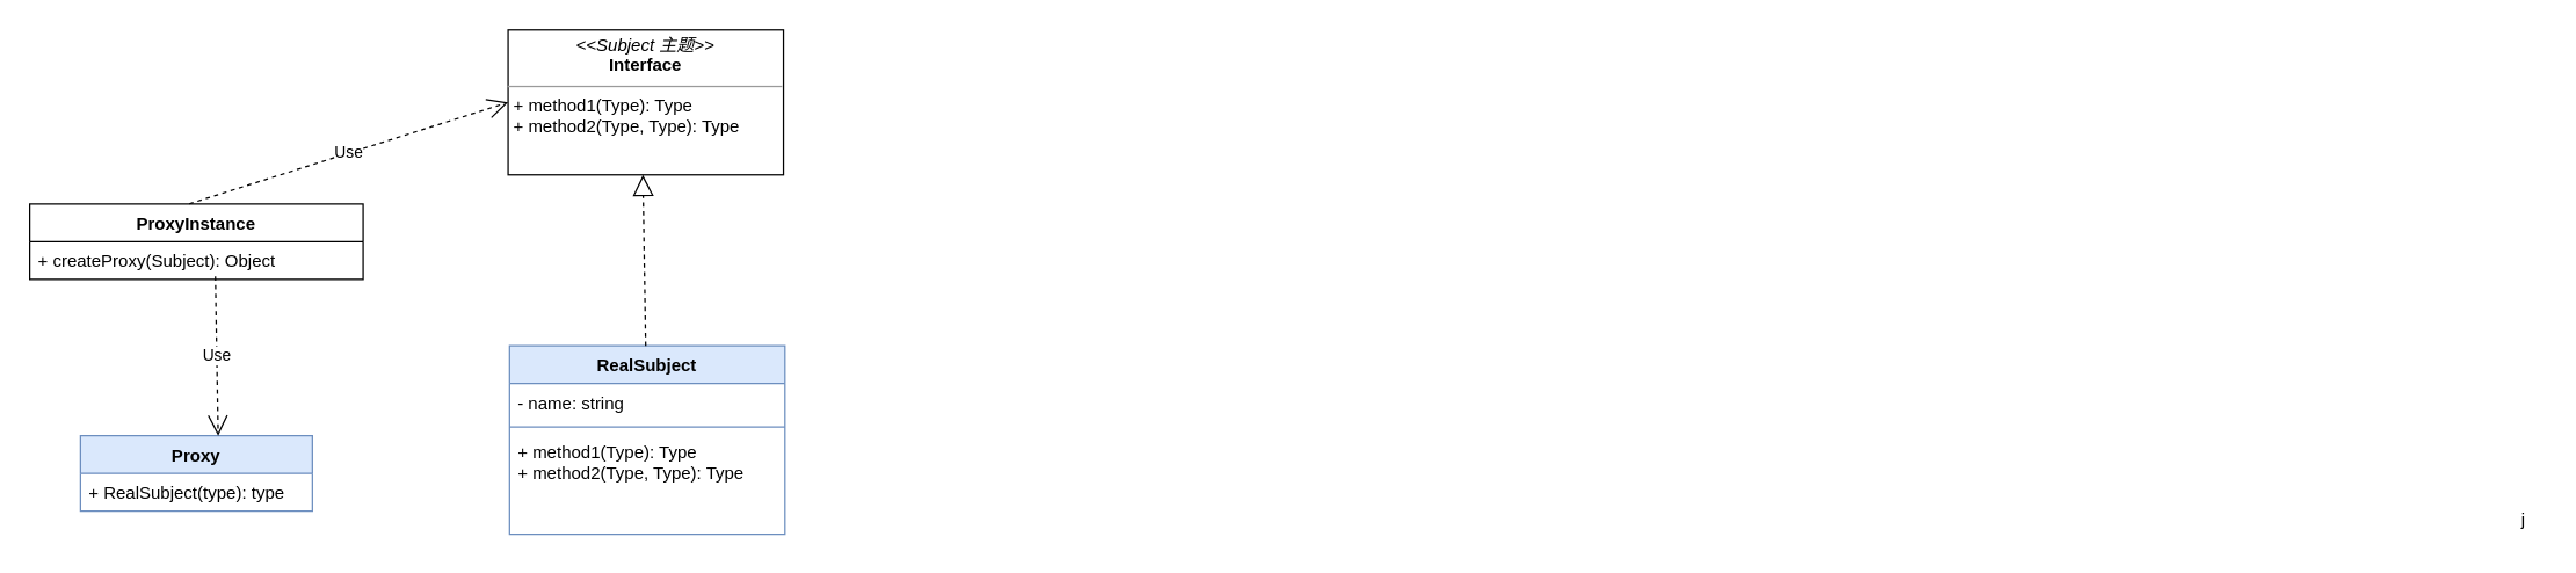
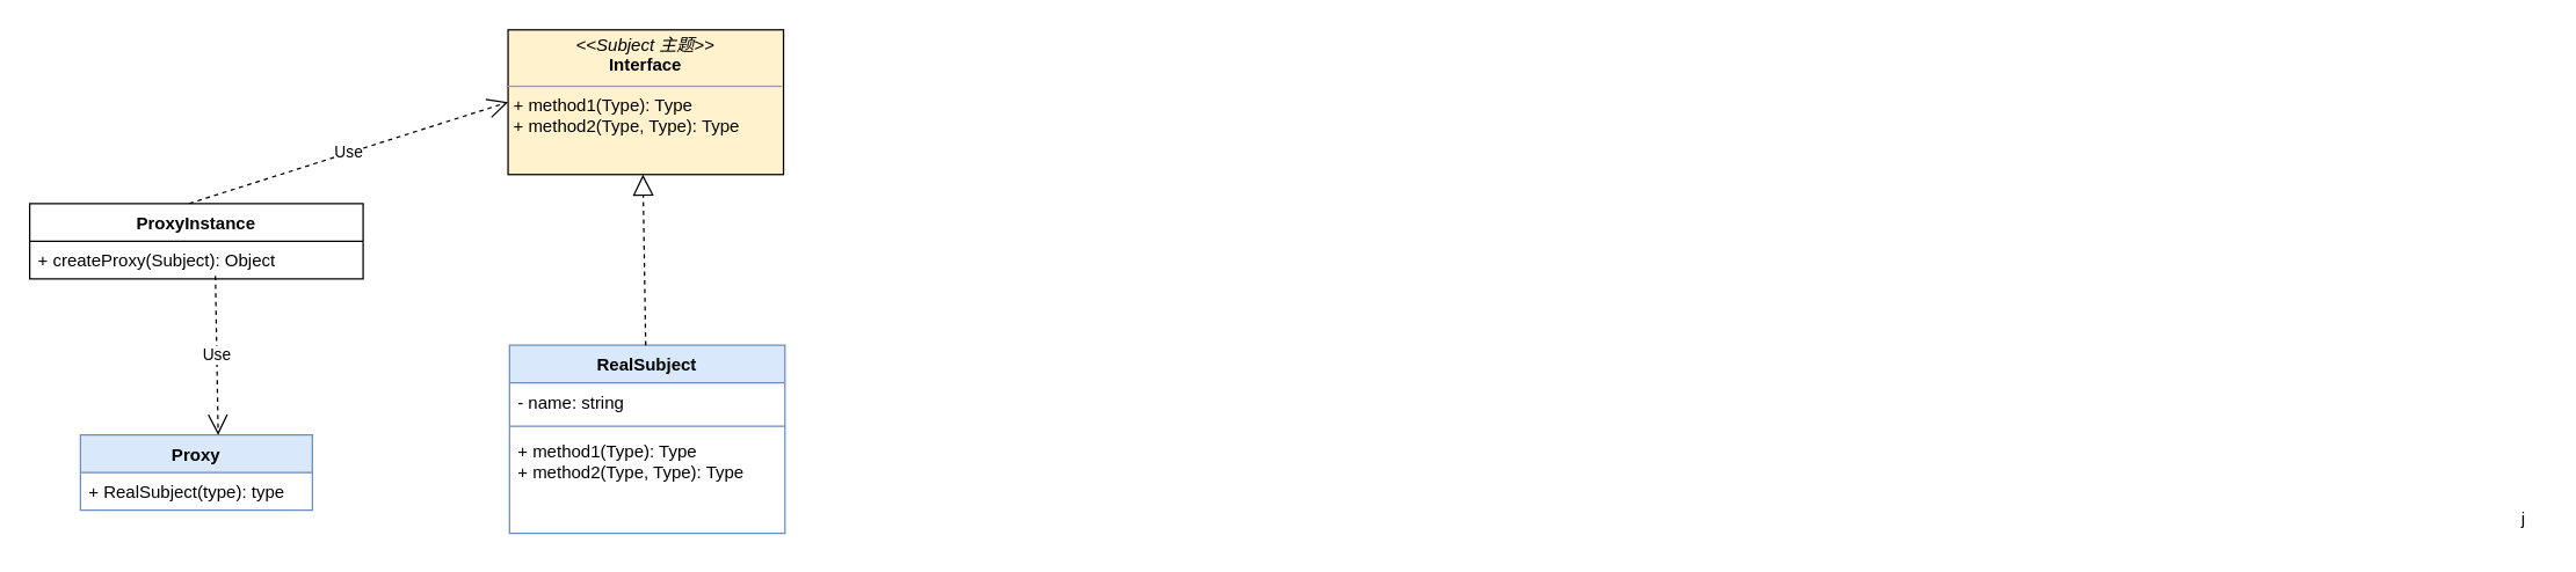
  <mxCell id="0" />
  <mxCell id="1" parent="0" />
  <mxCell id="2" value="j" style="text;html=1;align=center;verticalAlign=middle;resizable=0;points=[];autosize=1;strokeColor=none;fillColor=none;" parent="1" vertex="1"><mxGeometry x="1725" y="343" width="30" height="30" as="geometry" /></mxCell>
  <mxCell id="3" value="RealSubject" style="swimlane;fontStyle=1;align=center;verticalAlign=top;childLayout=stackLayout;horizontal=1;startSize=26;horizontalStack=0;resizeParent=1;resizeParentMax=0;resizeLast=0;collapsible=1;marginBottom=0;whiteSpace=wrap;html=1;fillColor=#dae8fc;strokeColor=#6c8ebf;" parent="1" vertex="1"><mxGeometry x="351" y="238" width="190" height="130" as="geometry" /></mxCell>
  <mxCell id="4" value="- name: string" style="text;strokeColor=none;fillColor=none;align=left;verticalAlign=top;spacingLeft=4;spacingRight=4;overflow=hidden;rotatable=0;points=[[0,0.5],[1,0.5]];portConstraint=eastwest;whiteSpace=wrap;html=1;" parent="3" vertex="1"><mxGeometry y="26" width="190" height="26" as="geometry" /></mxCell>
  <mxCell id="5" value="" style="line;strokeWidth=1;fillColor=none;align=left;verticalAlign=middle;spacingTop=-1;spacingLeft=3;spacingRight=3;rotatable=0;labelPosition=right;points=[];portConstraint=eastwest;strokeColor=inherit;" parent="3" vertex="1"><mxGeometry y="52" width="190" height="8" as="geometry" /></mxCell>
  <mxCell id="6" value="+ method1(Type): Type&lt;br style=&quot;border-color: var(--border-color);&quot;&gt;+ method2(Type, Type): Type" style="text;strokeColor=none;fillColor=none;align=left;verticalAlign=top;spacingLeft=4;spacingRight=4;overflow=hidden;rotatable=0;points=[[0,0.5],[1,0.5]];portConstraint=eastwest;whiteSpace=wrap;html=1;" parent="3" vertex="1"><mxGeometry y="60" width="190" height="70" as="geometry" /></mxCell>
- <mxCell id="7" value="&lt;p style=&quot;margin:0px;margin-top:4px;text-align:center;&quot;&gt;&lt;i&gt;&amp;lt;&amp;lt;Subject 主题&amp;gt;&amp;gt;&lt;/i&gt;&lt;br&gt;&lt;b&gt;Interface&lt;/b&gt;&lt;/p&gt;&lt;hr size=&quot;1&quot;&gt;&lt;p style=&quot;margin:0px;margin-left:4px;&quot;&gt;+ method1(Type): Type&lt;br&gt;+ method2(Type, Type): Type&lt;/p&gt;" style="verticalAlign=top;align=left;overflow=fill;fontSize=12;fontFamily=Helvetica;html=1;whiteSpace=wrap;" parent="1" vertex="1"><mxGeometry x="350" y="20" width="190" height="100" as="geometry" /></mxCell>
+ <mxCell id="7" value="&lt;p style=&quot;margin:0px;margin-top:4px;text-align:center;&quot;&gt;&lt;i&gt;&amp;lt;&amp;lt;Subject 主题&amp;gt;&amp;gt;&lt;/i&gt;&lt;br&gt;&lt;b&gt;Interface&lt;/b&gt;&lt;/p&gt;&lt;hr size=&quot;1&quot;&gt;&lt;p style=&quot;margin:0px;margin-left:4px;&quot;&gt;+ method1(Type): Type&lt;br&gt;+ method2(Type, Type): Type&lt;/p&gt;" style="verticalAlign=top;align=left;overflow=fill;fontSize=12;fontFamily=Helvetica;html=1;whiteSpace=wrap;fillColor=#fff2cc;" parent="1" vertex="1"><mxGeometry x="350" y="20" width="190" height="100" as="geometry" /></mxCell>
  <mxCell id="8" value="" style="endArrow=block;dashed=1;endFill=0;endSize=12;html=1;rounded=0;entryX=0.5;entryY=1;entryDx=0;entryDy=0;" parent="1" source="3" edge="1"><mxGeometry width="160" relative="1" as="geometry"><mxPoint x="446.97" y="233.06" as="sourcePoint" /><mxPoint x="443" y="120" as="targetPoint" /></mxGeometry></mxCell>
  <mxCell id="9" value="ProxyInstance" style="swimlane;fontStyle=1;align=center;verticalAlign=top;childLayout=stackLayout;horizontal=1;startSize=26;horizontalStack=0;resizeParent=1;resizeParentMax=0;resizeLast=0;collapsible=1;marginBottom=0;whiteSpace=wrap;html=1;" parent="1" vertex="1"><mxGeometry x="20" y="140" width="230" height="52" as="geometry" /></mxCell>
  <mxCell id="10" value="Use" style="endArrow=open;endSize=12;dashed=1;html=1;rounded=0;entryX=0;entryY=0.5;entryDx=0;entryDy=0;" parent="9" target="7" edge="1"><mxGeometry width="160" relative="1" as="geometry"><mxPoint x="110" as="sourcePoint" /><mxPoint x="270" as="targetPoint" /></mxGeometry></mxCell>
  <mxCell id="11" value="+ createProxy(Subject): Object" style="text;strokeColor=none;fillColor=none;align=left;verticalAlign=top;spacingLeft=4;spacingRight=4;overflow=hidden;rotatable=0;points=[[0,0.5],[1,0.5]];portConstraint=eastwest;whiteSpace=wrap;html=1;" parent="9" vertex="1"><mxGeometry y="26" width="230" height="26" as="geometry" /></mxCell>
  <mxCell id="12" value="Proxy" style="swimlane;fontStyle=1;align=center;verticalAlign=top;childLayout=stackLayout;horizontal=1;startSize=26;horizontalStack=0;resizeParent=1;resizeParentMax=0;resizeLast=0;collapsible=1;marginBottom=0;whiteSpace=wrap;html=1;fillColor=#dae8fc;strokeColor=#6c8ebf;" parent="1" vertex="1"><mxGeometry x="55" y="300" width="160" height="52" as="geometry" /></mxCell>
  <mxCell id="13" value="+ RealSubject(type): type" style="text;strokeColor=none;fillColor=none;align=left;verticalAlign=top;spacingLeft=4;spacingRight=4;overflow=hidden;rotatable=0;points=[[0,0.5],[1,0.5]];portConstraint=eastwest;whiteSpace=wrap;html=1;" parent="12" vertex="1"><mxGeometry y="26" width="160" height="26" as="geometry" /></mxCell>
  <mxCell id="14" value="Use" style="endArrow=open;endSize=12;dashed=1;html=1;rounded=0;exitX=0.557;exitY=0.923;exitDx=0;exitDy=0;exitPerimeter=0;" parent="1" source="11" edge="1"><mxGeometry width="160" relative="1" as="geometry"><mxPoint x="150" y="200" as="sourcePoint" /><mxPoint x="150" y="300" as="targetPoint" /></mxGeometry></mxCell>
